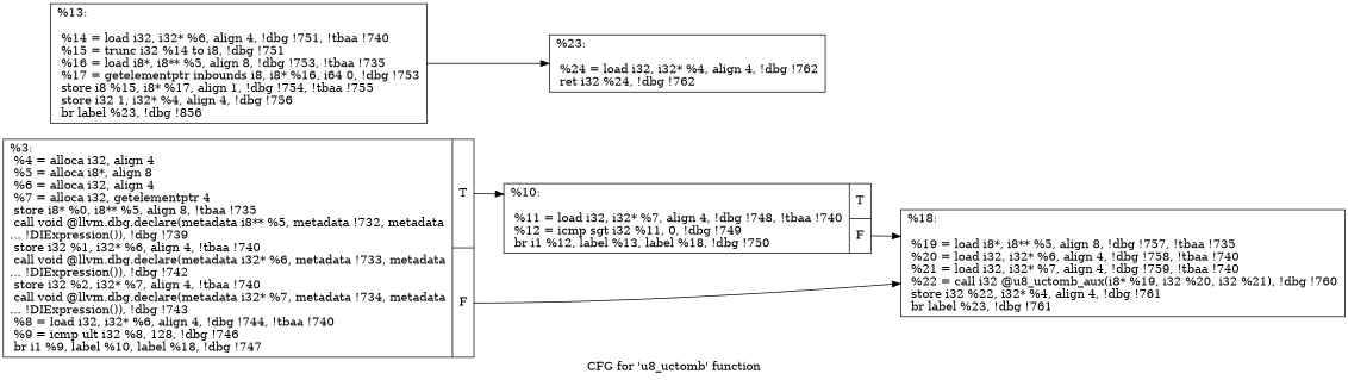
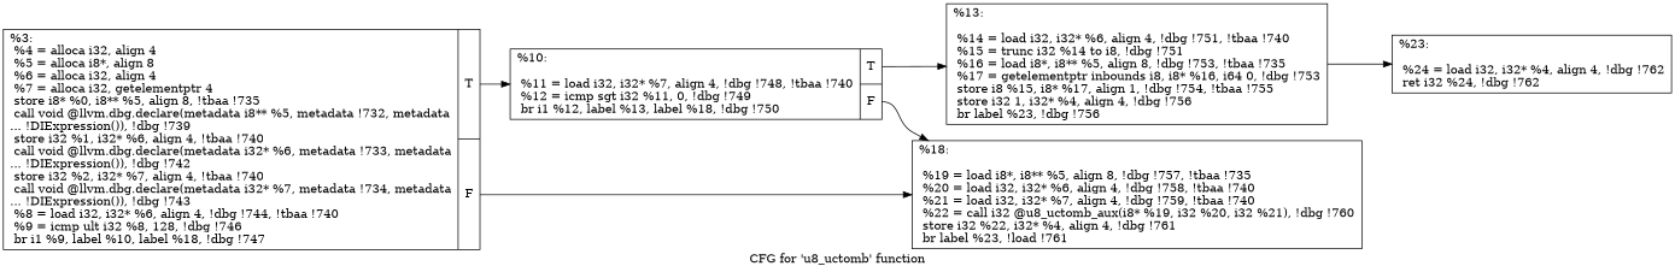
  digraph {
    label="CFG for 'u8_uctomb' function"
    rankdir=LR
    node [shape=record]
    edge [tailport=s0]
    n1 [label="{%3:\l  %4 = alloca i32, align 4\l  %5 = alloca i8*, align 8\l  %6 = alloca i32, align 4\l  %7 = alloca i32, getelementptr 4\l  store i8* %0, i8** %5, align 8, !tbaa !735\l  call void @llvm.dbg.declare(metadata i8** %5, metadata !732, metadata\l... !DIExpression()), !dbg !739\l  store i32 %1, i32* %6, align 4, !tbaa !740\l  call void @llvm.dbg.declare(metadata i32* %6, metadata !733, metadata\l... !DIExpression()), !dbg !742\l  store i32 %2, i32* %7, align 4, !tbaa !740\l  call void @llvm.dbg.declare(metadata i32* %7, metadata !734, metadata\l... !DIExpression()), !dbg !743\l  %8 = load i32, i32* %6, align 4, !dbg !744, !tbaa !740\l  %9 = icmp ult i32 %8, 128, !dbg !746\l  br i1 %9, label %10, label %18, !dbg !747\l|{<s0>T|<s1>F}}"]
    n2 [label="{%10:\l\l  %11 = load i32, i32* %7, align 4, !dbg !748, !tbaa !740\l  %12 = icmp sgt i32 %11, 0, !dbg !749\l  br i1 %12, label %13, label %18, !dbg !750\l|{<s0>T|<s1>F}}"]
-   n3 [label="{%18:\l\l  %19 = load i8*, i8** %5, align 8, !dbg !757, !tbaa !735\l  %20 = load i32, i32* %6, align 4, !dbg !758, !tbaa !740\l  %21 = load i32, i32* %7, align 4, !dbg !759, !tbaa !740\l  %22 = call i32 @u8_uctomb_aux(i8* %19, i32 %20, i32 %21), !dbg !760\l  store i32 %22, i32* %4, align 4, !dbg !761\l  br label %23, !dbg !761\l}"]
-   n4 [label="{%13:\l\l  %14 = load i32, i32* %6, align 4, !dbg !751, !tbaa !740\l  %15 = trunc i32 %14 to i8, !dbg !751\l  %16 = load i8*, i8** %5, align 8, !dbg !753, !tbaa !735\l  %17 = getelementptr inbounds i8, i8* %16, i64 0, !dbg !753\l  store i8 %15, i8* %17, align 1, !dbg !754, !tbaa !755\l  store i32 1, i32* %4, align 4, !dbg !756\l  br label %23, !dbg !856\l}"]
+   n3 [label="{%18:\l\l  %19 = load i8*, i8** %5, align 8, !dbg !757, !tbaa !735\l  %20 = load i32, i32* %6, align 4, !dbg !758, !tbaa !740\l  %21 = load i32, i32* %7, align 4, !dbg !759, !tbaa !740\l  %22 = call i32 @u8_uctomb_aux(i8* %19, i32 %20, i32 %21), !dbg !760\l  store i32 %22, i32* %4, align 4, !dbg !761\l  br label %23, !load !761\l}"]
+   n4 [label="{%13:\l\l  %14 = load i32, i32* %6, align 4, !dbg !751, !tbaa !740\l  %15 = trunc i32 %14 to i8, !dbg !751\l  %16 = load i8*, i8** %5, align 8, !dbg !753, !tbaa !735\l  %17 = getelementptr inbounds i8, i8* %16, i64 0, !dbg !753\l  store i8 %15, i8* %17, align 1, !dbg !754, !tbaa !755\l  store i32 1, i32* %4, align 4, !dbg !756\l  br label %23, !dbg !756\l}"]
    n5 [label="{%23:\l\l  %24 = load i32, i32* %4, align 4, !dbg !762\l  ret i32 %24, !dbg !762\l}"]
    n1 -> n2
    n1 -> n3 [tailport=s1]
    n2 -> n3 [tailport=s1]
+   n2 -> n4
    n4 -> n5 [tailport=""]
  }
